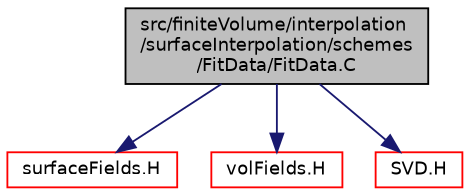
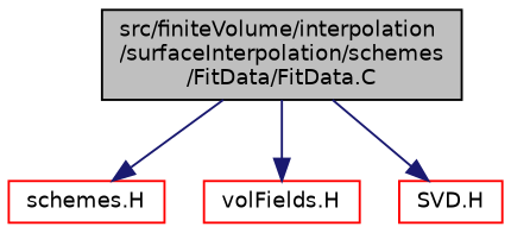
  digraph {
    node [color=red fontname=Helvetica fontsize=10 shape=record]
    edge [color=midnightblue fontname=Helvetica fontsize=10 labelfontname=Helvetica labelfontsize=10 style=solid]
    n1 [color=black fillcolor=grey75 fontcolor=black height=0.2 label="src/finiteVolume/interpolation\l/surfaceInterpolation/schemes\l/FitData/FitData.C" style=filled width=0.4]
-   n2 [height=0.2 label="surfaceFields.H" width=0.4]
+   n2 [height=0.2 label="schemes.H" width=0.4]
    n3 [height=0.2 label="volFields.H" width=0.4]
    n4 [height=0.2 label="SVD.H" width=0.4]
    n1 -> n2
    n1 -> n3
    n1 -> n4
  }
